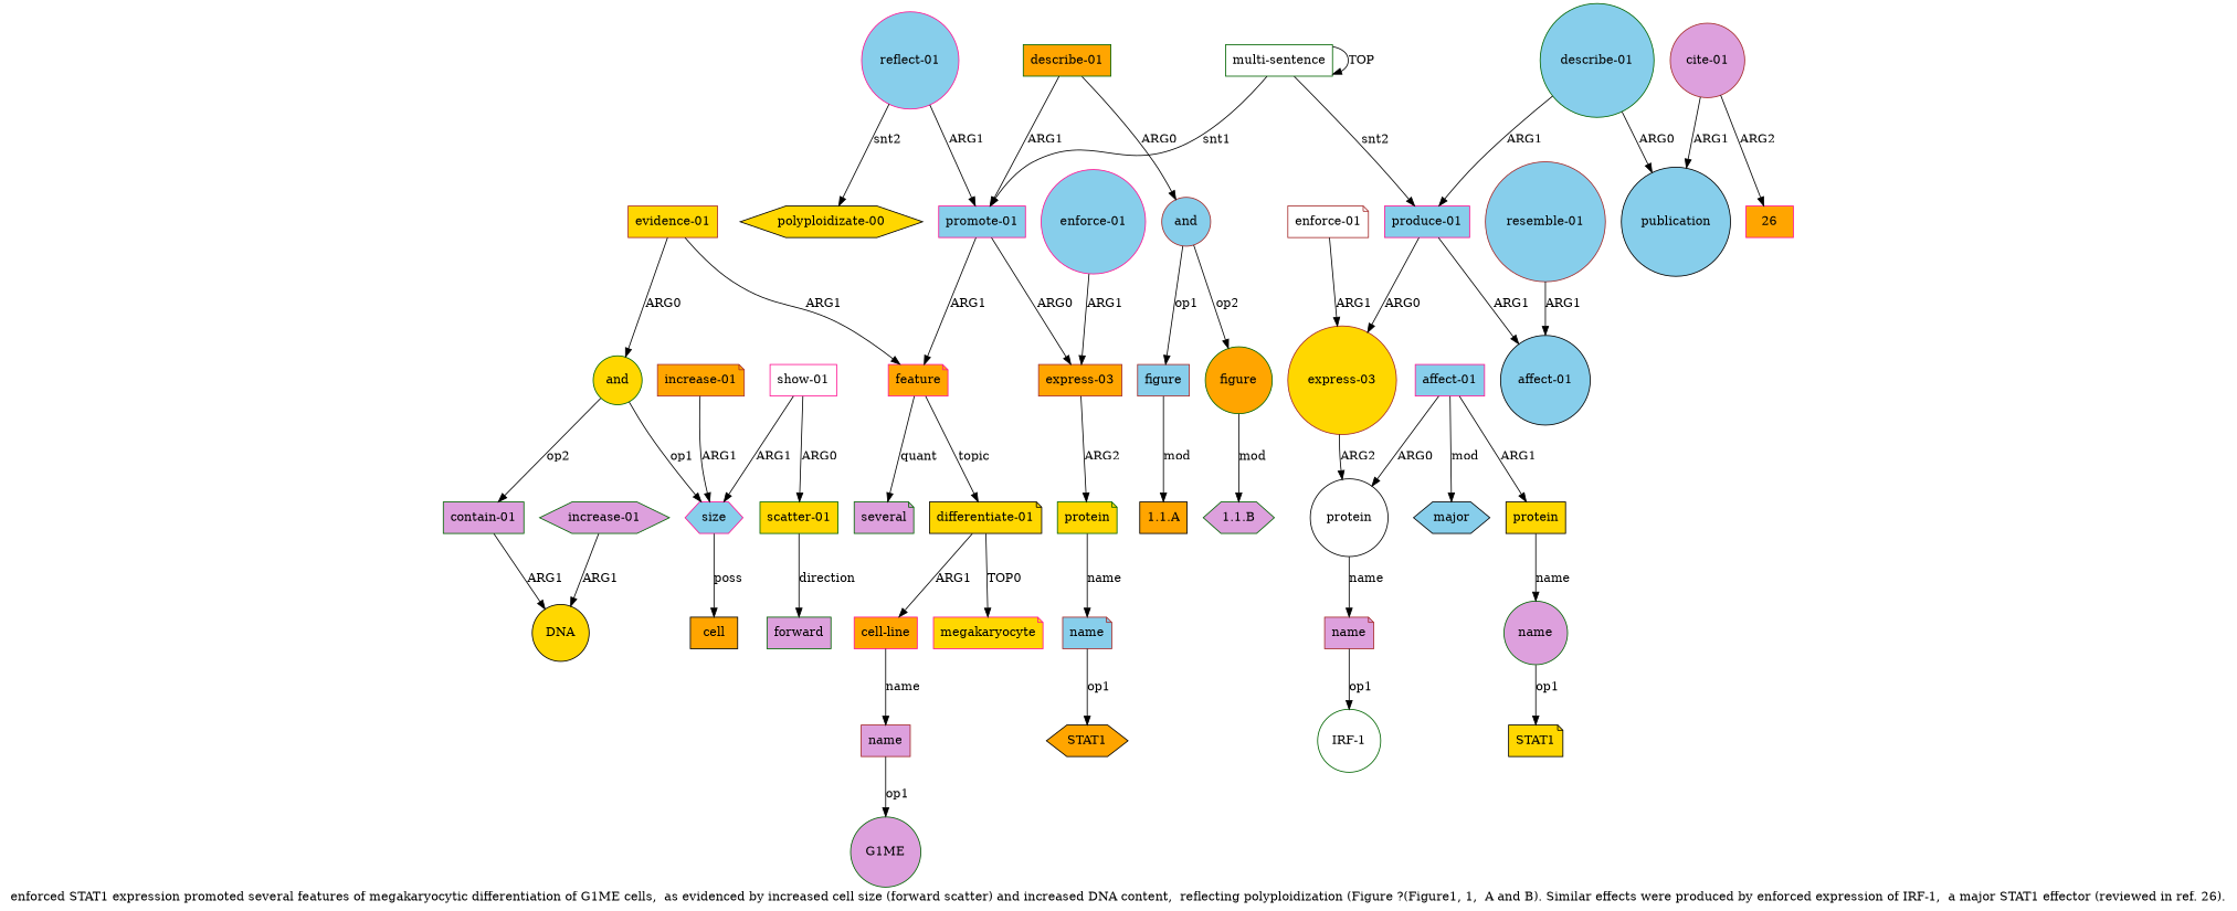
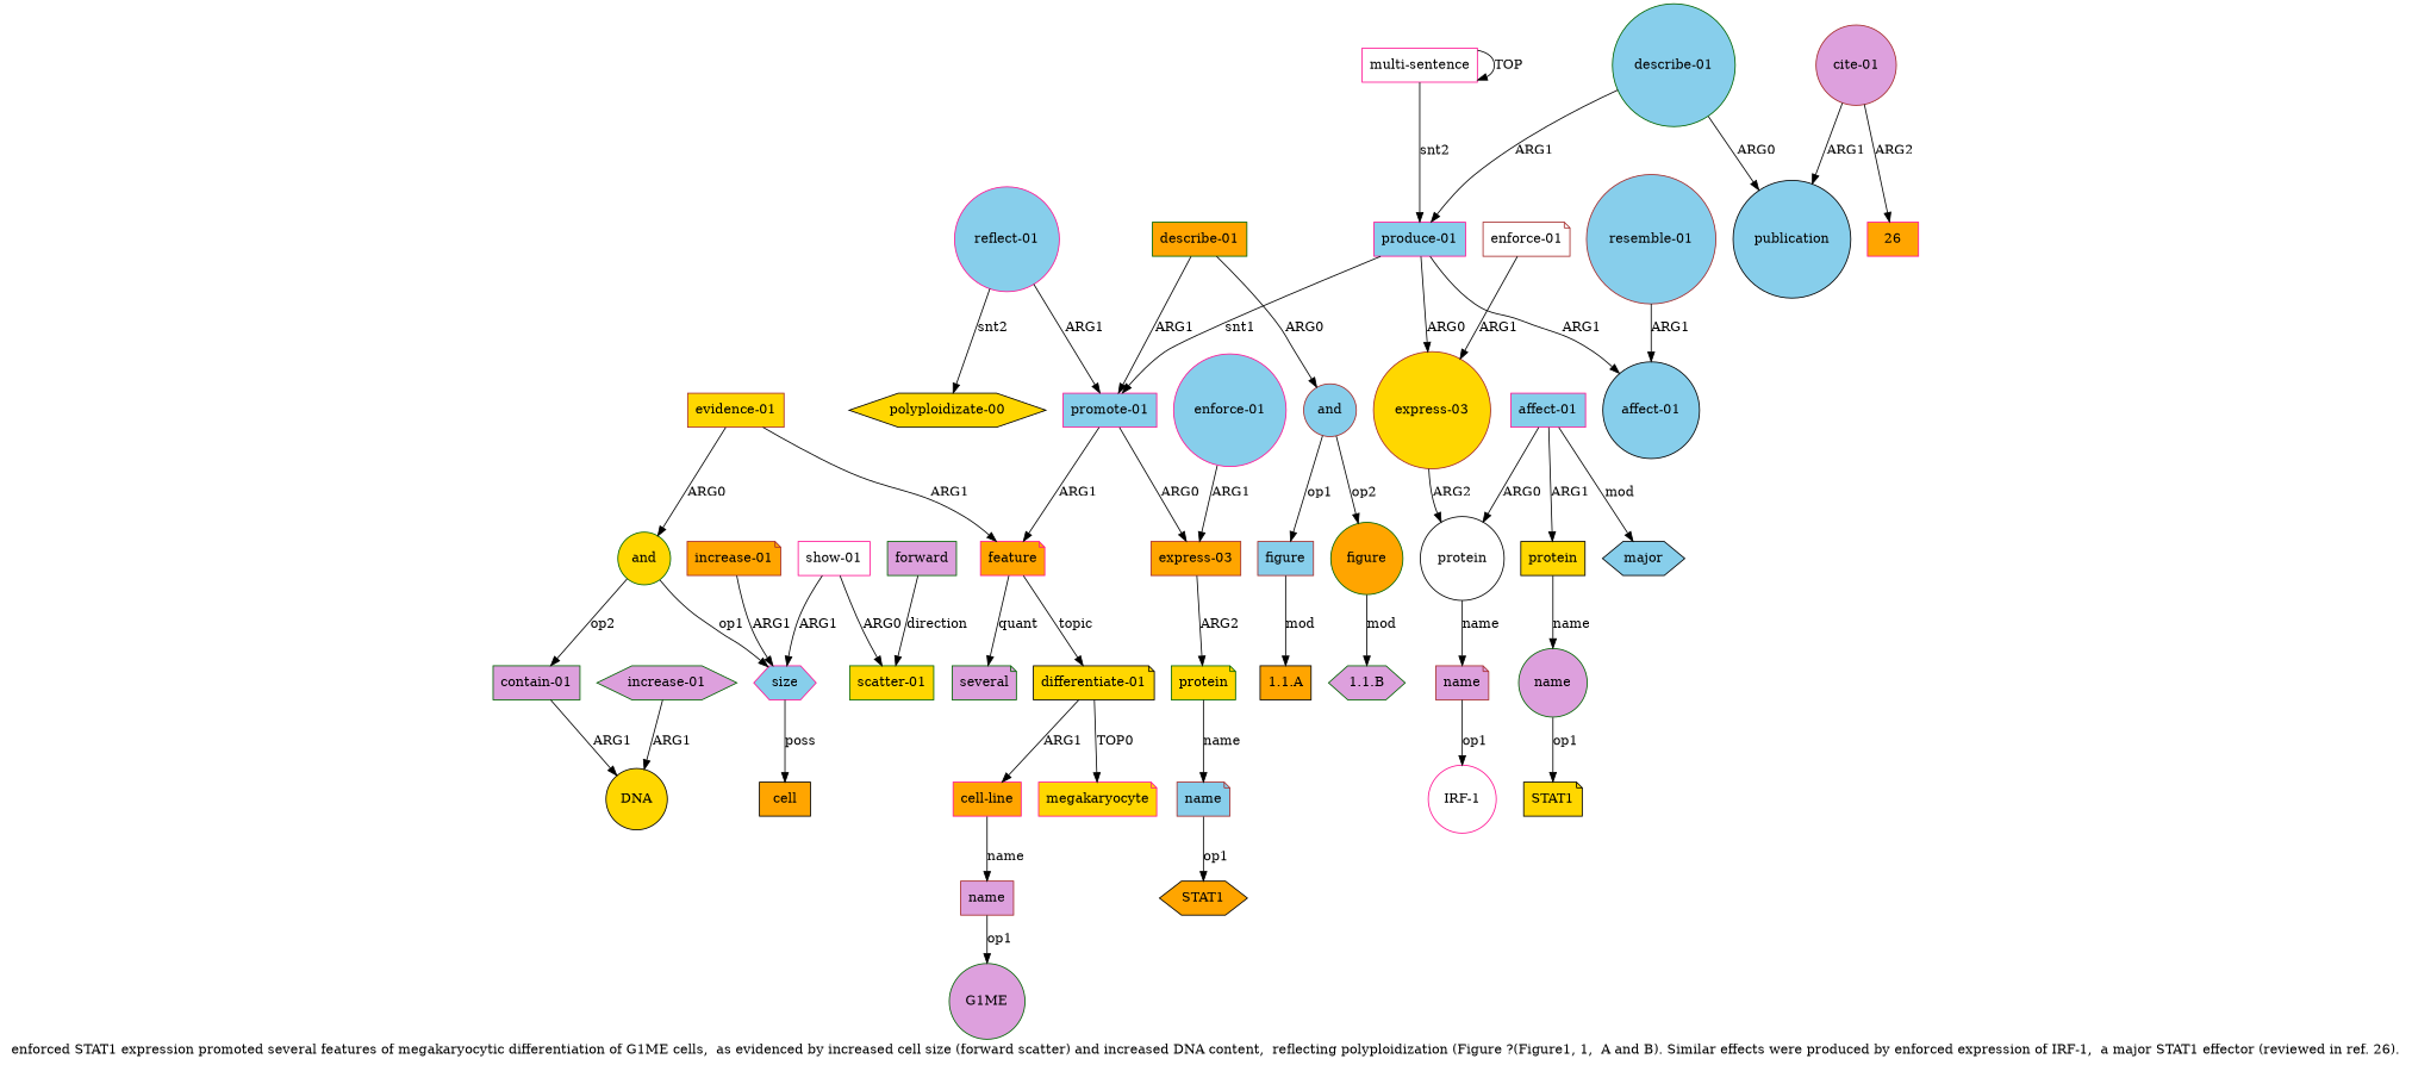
  digraph {
    label="enforced STAT1 expression promoted several features of megakaryocytic differentiation of G1ME cells,  as evidenced by increased cell size (forward scatter) and increased DNA content,  reflecting polyploidization (Figure ?(Figure1, 1,  A and B). Similar effects were produced by enforced expression of IRF-1,  a major STAT1 effector (reviewed in ref. 26)."
    node [color=darkgreen fillcolor=skyblue gold_ind=-1 gold_label=name shape=box style=filled test_ind=-1 test_label=name]
    edge [color=black gold_label=ARG1 test_label=ARG1]
    n1 [fillcolor=plum gold_ind=20 gold_label="contain-01" label="contain-01" test_ind=20 test_label="contain-01"]
    n2 [color=black fillcolor=gold gold_ind=21 gold_label=DNA label=DNA shape=circle test_ind=21 test_label=DNA]
    n3 [fillcolor=plum gold_ind=22 gold_label="increase-01" label="increase-01" shape=hexagon test_ind=22 test_label="increase-01"]
    n4 [color=deeppink gold_ind=23 gold_label="reflect-01" label="reflect-01" shape=circle test_ind=23 test_label="reflect-01"]
    n5 [color=black fillcolor=gold gold_ind=24 gold_label="polyploidizate-00" label="polyploidizate-00" shape=hexagon test_ind=24 test_label="polyploidizate-00"]
    n6 [color=deeppink gold_ind=1 gold_label="promote-01" label="promote-01" test_ind=1 test_label="promote-01"]
    n7 [color=brown fillcolor=orange gold_ind=2 gold_label="express-03" label="express-03" test_ind=2 test_label="express-03"]
    n8 [color=deeppink fillcolor=orange gold_ind=6 gold_label=feature label=feature shape=note test_ind=6 test_label=feature]
    n9 [fillcolor=gold gold_ind=3 gold_label=protein label=protein shape=note test_ind=3 test_label=protein]
    n10 [fillcolor=plum gold_ind=7 gold_label=several label=several shape=note test_ind=7 test_label=several]
    n11 [color=black fillcolor=gold gold_ind=8 gold_label="differentiate-01" label="differentiate-01" shape=note test_ind=8 test_label="differentiate-01"]
    n12 [fillcolor=orange gold_ind=25 gold_label="describe-01" label="describe-01" test_ind=25 test_label="describe-01"]
    n13 [color=brown gold_ind=26 gold_label=and label=and shape=circle test_ind=26 test_label=and]
    n14 [color=brown gold_ind=27 gold_label=figure label=figure test_ind=27 test_label=figure]
    n15 [fillcolor=orange gold_ind=28 gold_label=figure label=figure shape=circle test_ind=28 test_label=figure]
    n16 [color=black fillcolor=orange gold_label="1.1.A" label="1.1.A" test_label="1.1.A"]
    n17 [fillcolor=plum gold_label="1.1.B" label="1.1.B" shape=hexagon test_label="1.1.B"]
    n18 [color=deeppink gold_ind=29 gold_label="produce-01" label="produce-01" test_ind=29 test_label="produce-01"]
    n19 [color=brown fillcolor=gold gold_ind=30 gold_label="express-03" label="express-03" shape=circle test_ind=30 test_label="express-03"]
    n20 [color=black gold_ind=38 gold_label="affect-01" label="affect-01" shape=circle test_ind=38 test_label="affect-01"]
    n21 [color=black fillcolor=white gold_ind=31 gold_label=protein label=protein shape=circle test_ind=31 test_label=protein]
    n22 [color=brown fillcolor=plum gold_ind=32 label=name shape=note test_ind=32]
-   n23 [fillcolor=white gold_label="IRF-1" label="IRF-1" shape=circle test_label="IRF-1"]
+   n23 [color=deeppink fillcolor=white gold_label="IRF-1" label="IRF-1" shape=circle test_label="IRF-1"]
    n24 [color=brown fillcolor=white gold_ind=37 gold_label="enforce-01" label="enforce-01" shape=note test_ind=37 test_label="enforce-01"]
    n25 [color=black gold_ind=36 gold_label=major label=major shape=hexagon test_ind=36 test_label=major]
    n26 [color=deeppink gold_ind=33 gold_label="affect-01" label="affect-01" test_ind=33 test_label="affect-01"]
    n27 [color=black fillcolor=gold gold_ind=34 gold_label=protein label=protein test_ind=34 test_label=protein]
    n28 [fillcolor=plum gold_ind=35 label=name shape=circle test_ind=35]
    n29 [color=black fillcolor=gold gold_label=STAT1 label=STAT1 shape=note test_label=STAT1]
    n30 [color=deeppink fillcolor=orange gold_label=26 label=26 test_label=26]
    n31 [color=black fillcolor=orange gold_ind=15 gold_label=cell label=cell test_ind=15 test_label=cell]
    n32 [color=deeppink gold_ind=14 gold_label=size label=size shape=hexagon test_ind=14 test_label=size]
    n33 [color=deeppink fillcolor=white gold_ind=17 gold_label="show-01" label="show-01" test_ind=17 test_label="show-01"]
    n34 [fillcolor=gold gold_ind=18 gold_label="scatter-01" label="scatter-01" test_ind=18 test_label="scatter-01"]
    n35 [fillcolor=plum gold_ind=19 gold_label=forward label=forward test_ind=19 test_label=forward]
    n36 [color=brown fillcolor=orange gold_ind=16 gold_label="increase-01" label="increase-01" shape=note test_ind=16 test_label="increase-01"]
    n37 [color=brown fillcolor=plum gold_ind=11 label=name test_ind=11]
    n38 [fillcolor=plum gold_label=G1ME label=G1ME shape=circle test_label=G1ME]
    n39 [color=deeppink fillcolor=orange gold_ind=10 gold_label="cell-line" label="cell-line" test_ind=10 test_label="cell-line"]
    n40 [fillcolor=gold gold_ind=13 gold_label=and label=and shape=circle test_ind=13 test_label=and]
    n41 [color=brown fillcolor=gold gold_ind=12 gold_label="evidence-01" label="evidence-01" test_ind=12 test_label="evidence-01"]
    n42 [color=brown gold_ind=39 gold_label="resemble-01" label="resemble-01" shape=circle test_ind=39 test_label="resemble-01"]
    n43 [color=brown gold_ind=4 label=name shape=note test_ind=4]
    n44 [color=deeppink fillcolor=gold gold_ind=9 gold_label=megakaryocyte label=megakaryocyte shape=note test_ind=9 test_label=megakaryocyte]
-   n45 [fillcolor=white gold_ind=0 gold_label="multi-sentence" label="multi-sentence" test_ind=0 test_label="multi-sentence"]
+   n45 [color=deeppink fillcolor=white gold_ind=0 gold_label="multi-sentence" label="multi-sentence" test_ind=0 test_label="multi-sentence"]
    n46 [color=black fillcolor=orange gold_label=STAT1 label=STAT1 shape=hexagon test_label=STAT1]
    n47 [color=deeppink gold_ind=5 gold_label="enforce-01" label="enforce-01" shape=circle test_ind=5 test_label="enforce-01"]
    n48 [color=brown fillcolor=plum gold_ind=42 gold_label="cite-01" label="cite-01" shape=circle test_ind=42 test_label="cite-01"]
    n49 [color=black gold_ind=41 gold_label=publication label=publication shape=circle test_ind=41 test_label=publication]
    n50 [gold_ind=40 gold_label="describe-01" label="describe-01" shape=circle test_ind=40 test_label="describe-01"]
    n1 -> n2 [label=ARG1]
    n3 -> n2 [label=ARG1]
    n4 -> n5 [gold_label=ARG2 label=snt2 test_label=ARG2]
    n4 -> n6 [label=ARG1]
    n6 -> n7 [gold_label=ARG0 label=ARG0 test_label=ARG0]
    n6 -> n8 [label=ARG1]
    n7 -> n9 [gold_label=ARG2 label=ARG2 test_label=ARG2]
    n8 -> n10 [gold_label=quant label=quant test_label=quant]
    n8 -> n11 [gold_label=topic label=topic test_label=topic]
    n9 -> n43 [gold_label=name label=name test_label=name]
    n11 -> n39 [label=ARG1]
    n11 -> n44 [gold_label=ARG0 label=TOP0 test_label=ARG0]
    n12 -> n6 [label=ARG1]
    n12 -> n13 [gold_label=ARG0 label=ARG0 test_label=ARG0]
    n13 -> n14 [gold_label=op1 label=op1 test_label=op1]
    n13 -> n15 [gold_label=op2 label=op2 test_label=op2]
    n14 -> n16 [gold_label=mod label=mod test_label=mod]
    n15 -> n17 [gold_label=mod label=mod test_label=mod]
    n18 -> n19 [gold_label=ARG0 label=ARG0 test_label=ARG0]
    n18 -> n20 [label=ARG1]
    n19 -> n21 [gold_label=ARG2 label=ARG2 test_label=ARG2]
    n21 -> n22 [gold_label=name label=name test_label=name]
    n22 -> n23 [gold_label=op1 label=op1 test_label=op1]
    n24 -> n19 [label=ARG1]
    n26 -> n21 [gold_label=ARG0 label=ARG0 test_label=ARG0]
    n26 -> n25 [gold_label=mod label=mod test_label=mod]
    n26 -> n27 [label=ARG1]
    n27 -> n28 [gold_label=name label=name test_label=name]
    n28 -> n29 [gold_label=op1 label=op1 test_label=op1]
    n32 -> n31 [gold_label=poss label=poss test_label=poss]
    n33 -> n32 [label=ARG1]
    n33 -> n34 [gold_label=ARG0 label=ARG0 test_label=ARG0]
-   n34 -> n35 [gold_label=direction label=direction test_label=direction]
+   n35 -> n34 [gold_label=direction label=direction test_label=direction]
    n36 -> n32 [label=ARG1]
    n37 -> n38 [gold_label=op1 label=op1 test_label=op1]
    n39 -> n37 [gold_label=name label=name test_label=name]
    n40 -> n1 [gold_label=op2 label=op2 test_label=op2]
    n40 -> n32 [gold_label=op1 label=op1 test_label=op1]
    n41 -> n8 [label=ARG1]
    n41 -> n40 [gold_label=ARG0 label=ARG0 test_label=ARG0]
    n42 -> n20 [label=ARG1]
    n43 -> n46 [gold_label=op1 label=op1 test_label=op1]
-   n45 -> n6 [gold_label=snt1 label=snt1 test_label=snt1]
+   n18 -> n6 [gold_label=snt1 label=snt1 test_label=snt1]
    n45 -> n18 [gold_label=snt2 label=snt2 test_label=snt2]
    n45 -> n45 [gold_label=TOP label=TOP test_label=TOP]
    n47 -> n7 [label=ARG1]
    n48 -> n30 [gold_label=ARG2 label=ARG2 test_label=ARG2]
    n48 -> n49 [label=ARG1]
    n50 -> n18 [label=ARG1]
    n50 -> n49 [gold_label=ARG0 label=ARG0 test_label=ARG0]
  }
